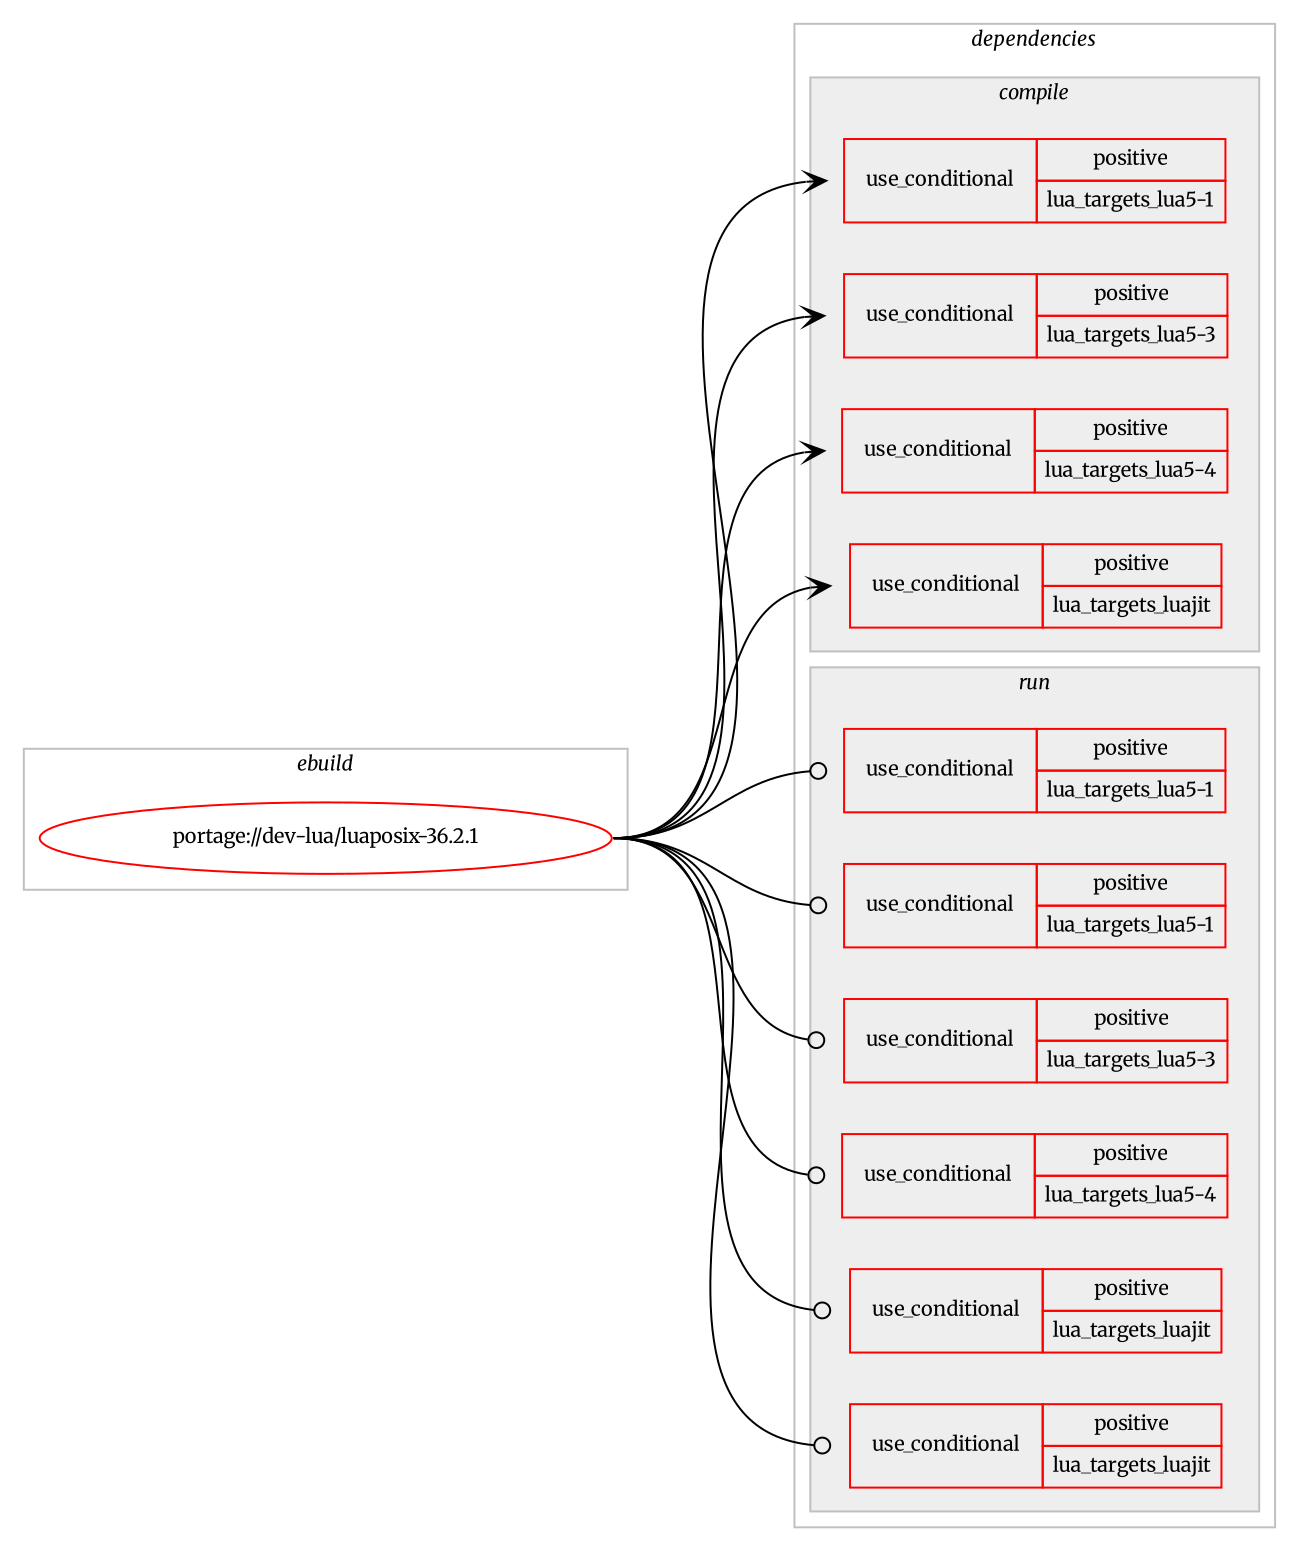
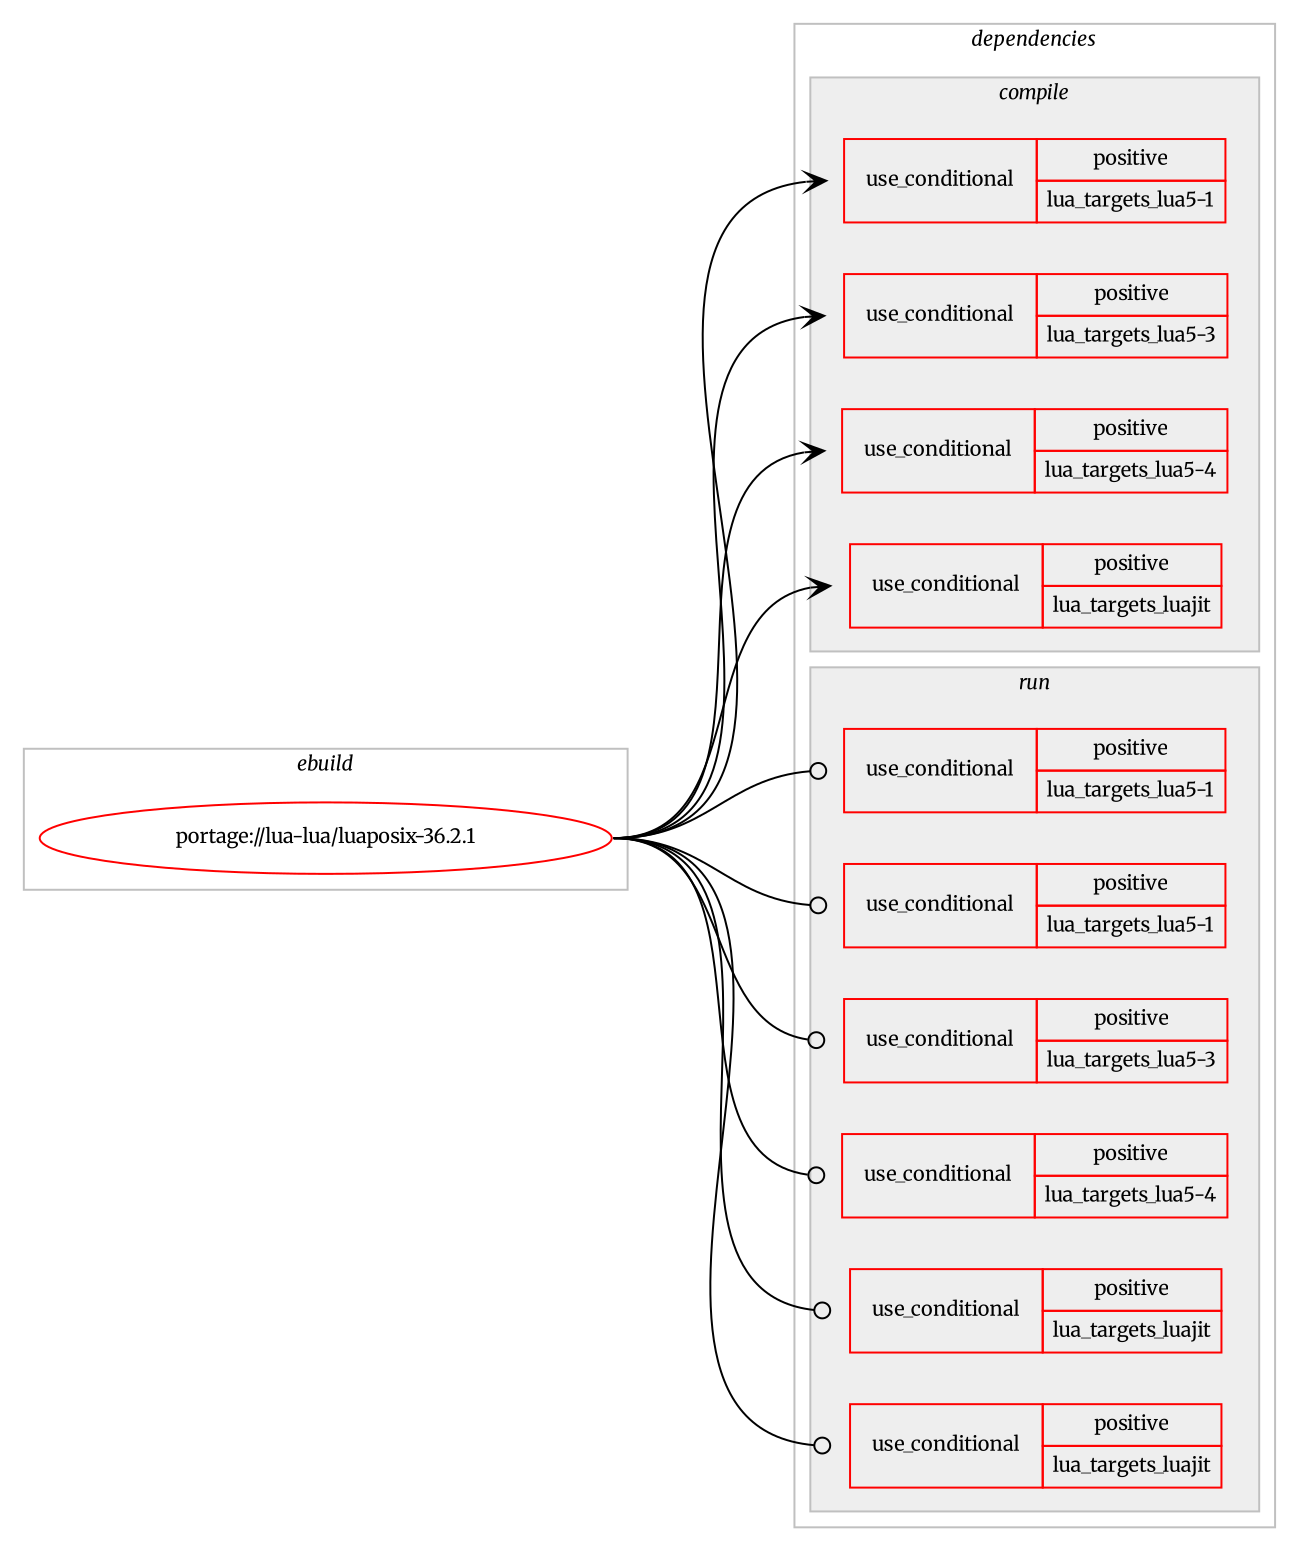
  digraph {
    compound=true
    concentrate=true
    fontname=Merriweather
    fontsize=10
    newrank=true
    rankdir=LR
    ranksep=1.5
    node [color=red fontname=Merriweather fontsize=10 shape=none]
    edge [arrowhead=odot headport=w style=solid tailport=e weight=20 fontname=Merriweather]
-   n1 [label="portage://dev-lua/luaposix-36.2.1" width=4 shape=""]
+   n1 [label="portage://lua-lua/luaposix-36.2.1" width=4 shape=""]
    n2 [label=<<TABLE BORDER="0" CELLBORDER="1" CELLSPACING="0" CELLPADDING="4"><TR><TD ROWSPAN="3" CELLPADDING="10">use_conditional</TD></TR><TR><TD>positive</TD></TR><TR><TD>lua_targets_lua5-1</TD></TR></TABLE>>]
    n3 [label=<<TABLE BORDER="0" CELLBORDER="1" CELLSPACING="0" CELLPADDING="4"><TR><TD ROWSPAN="3" CELLPADDING="10">use_conditional</TD></TR><TR><TD>positive</TD></TR><TR><TD>lua_targets_lua5-3</TD></TR></TABLE>>]
    n4 [label=<<TABLE BORDER="0" CELLBORDER="1" CELLSPACING="0" CELLPADDING="4"><TR><TD ROWSPAN="3" CELLPADDING="10">use_conditional</TD></TR><TR><TD>positive</TD></TR><TR><TD>lua_targets_lua5-4</TD></TR></TABLE>>]
    n5 [label=<<TABLE BORDER="0" CELLBORDER="1" CELLSPACING="0" CELLPADDING="4"><TR><TD ROWSPAN="3" CELLPADDING="10">use_conditional</TD></TR><TR><TD>positive</TD></TR><TR><TD>lua_targets_luajit</TD></TR></TABLE>>]
    n6 [label=<<TABLE BORDER="0" CELLBORDER="1" CELLSPACING="0" CELLPADDING="4"><TR><TD ROWSPAN="3" CELLPADDING="10">use_conditional</TD></TR><TR><TD>positive</TD></TR><TR><TD>lua_targets_lua5-1</TD></TR></TABLE>>]
    n7 [label=<<TABLE BORDER="0" CELLBORDER="1" CELLSPACING="0" CELLPADDING="4"><TR><TD ROWSPAN="3" CELLPADDING="10">use_conditional</TD></TR><TR><TD>positive</TD></TR><TR><TD>lua_targets_lua5-1</TD></TR></TABLE>>]
    n8 [label=<<TABLE BORDER="0" CELLBORDER="1" CELLSPACING="0" CELLPADDING="4"><TR><TD ROWSPAN="3" CELLPADDING="10">use_conditional</TD></TR><TR><TD>positive</TD></TR><TR><TD>lua_targets_lua5-3</TD></TR></TABLE>>]
    n9 [label=<<TABLE BORDER="0" CELLBORDER="1" CELLSPACING="0" CELLPADDING="4"><TR><TD ROWSPAN="3" CELLPADDING="10">use_conditional</TD></TR><TR><TD>positive</TD></TR><TR><TD>lua_targets_lua5-4</TD></TR></TABLE>>]
    n10 [label=<<TABLE BORDER="0" CELLBORDER="1" CELLSPACING="0" CELLPADDING="4"><TR><TD ROWSPAN="3" CELLPADDING="10">use_conditional</TD></TR><TR><TD>positive</TD></TR><TR><TD>lua_targets_luajit</TD></TR></TABLE>>]
    n11 [label=<<TABLE BORDER="0" CELLBORDER="1" CELLSPACING="0" CELLPADDING="4"><TR><TD ROWSPAN="3" CELLPADDING="10">use_conditional</TD></TR><TR><TD>positive</TD></TR><TR><TD>lua_targets_luajit</TD></TR></TABLE>>]
    subgraph cluster_1 {
      color=gray
      label=<<i>ebuild</i>>
      rank=same
      n1
    }
    subgraph cluster_2 {
      color=gray
      label=<<i>dependencies</i>>
      subgraph cluster_3 {
        color=gray
        fillcolor="#eeeeee"
        label=<<i>compile</i>>
        style=filled
        subgraph sub_4 {
          color=gray
          fillcolor="#eeeeee"
          label=<<i>compile</i>>
          style=filled
          n2
        }
        subgraph sub_5 {
          color=gray
          fillcolor="#eeeeee"
          label=<<i>compile</i>>
          style=filled
          n3
        }
        subgraph sub_6 {
          color=gray
          fillcolor="#eeeeee"
          label=<<i>compile</i>>
          style=filled
          n4
        }
        subgraph sub_7 {
          color=gray
          fillcolor="#eeeeee"
          label=<<i>compile</i>>
          style=filled
          n5
        }
      }
      subgraph cluster_8 {
        color=gray
        fillcolor="#eeeeee"
        label=<<i>compile and run</i>>
        style=filled
      }
      subgraph cluster_9 {
        color=gray
        fillcolor="#eeeeee"
        label=<<i>run</i>>
        style=filled
        subgraph sub_10 {
          color=gray
          fillcolor="#eeeeee"
          label=<<i>run</i>>
          style=filled
          n6
        }
        subgraph sub_11 {
          color=gray
          fillcolor="#eeeeee"
          label=<<i>run</i>>
          style=filled
          n7
        }
        subgraph sub_12 {
          color=gray
          fillcolor="#eeeeee"
          label=<<i>run</i>>
          style=filled
          n8
        }
        subgraph sub_13 {
          color=gray
          fillcolor="#eeeeee"
          label=<<i>run</i>>
          style=filled
          n9
        }
        subgraph sub_14 {
          color=gray
          fillcolor="#eeeeee"
          label=<<i>run</i>>
          style=filled
          n10
        }
        subgraph sub_15 {
          color=gray
          fillcolor="#eeeeee"
          label=<<i>run</i>>
          style=filled
          n11
        }
      }
    }
    subgraph cluster_16 {
      color=gray
      label=<<i>candidates</i>>
      rank=same
    }
    n1 -> n2 [arrowhead=vee]
    n1 -> n3 [arrowhead=vee]
    n1 -> n4 [arrowhead=vee]
    n1 -> n5 [arrowhead=vee]
    n1 -> n6
    n1 -> n7
    n1 -> n8
    n1 -> n9
    n1 -> n10
    n1 -> n11
  }
